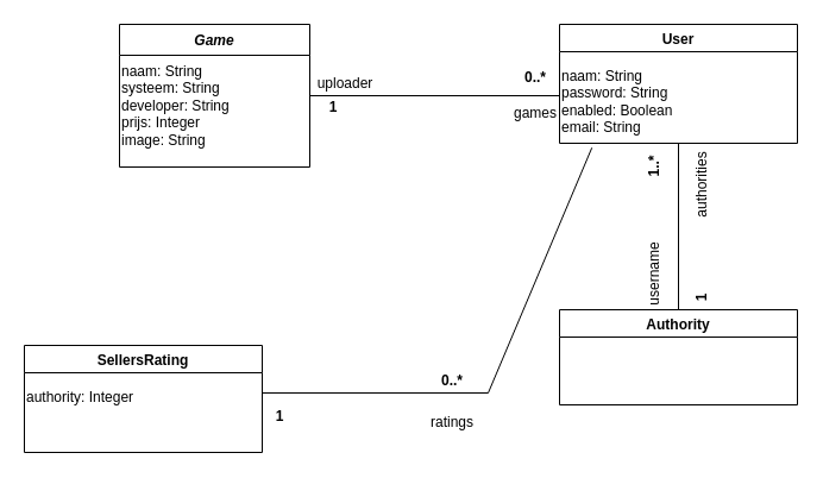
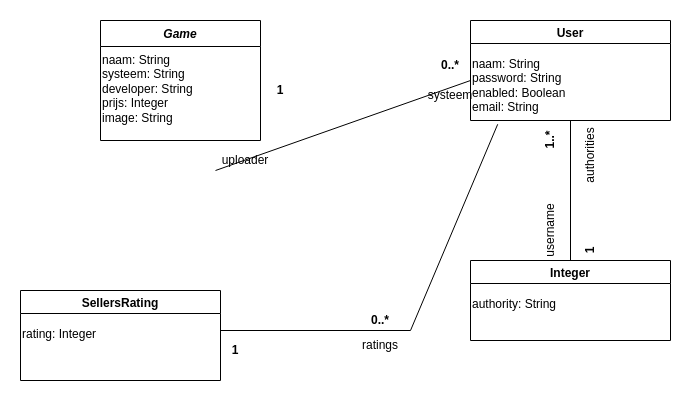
  <mxCell id="0" />
  <mxCell id="1" parent="0" />
  <mxCell id="2" value="Game" style="swimlane;fontStyle=3;align=center;verticalAlign=top;childLayout=stackLayout;horizontal=1;startSize=26;horizontalStack=0;resizeParent=1;resizeLast=0;collapsible=1;marginBottom=0;rounded=0;shadow=0;strokeWidth=1;" parent="1" vertex="1"><mxGeometry x="100" y="20" width="160" height="120" as="geometry"><mxRectangle x="230" y="140" width="160" height="26" as="alternateBounds" /></mxGeometry></mxCell>
  <mxCell id="3" value="naam: String&lt;br&gt;systeem: String&lt;br&gt;developer: String&lt;br&gt;prijs: Integer&lt;br&gt;image: String" style="text;html=1;strokeColor=none;fillColor=none;align=left;verticalAlign=top;whiteSpace=wrap;rounded=0;" vertex="1" parent="2"><mxGeometry y="26" width="160" height="84" as="geometry" /></mxCell>
  <mxCell id="4" value="User" style="swimlane;" vertex="1" parent="1"><mxGeometry x="470" y="20" width="200" height="100" as="geometry" /></mxCell>
  <mxCell id="5" value="naam: String&lt;br&gt;password: String&lt;br&gt;enabled: Boolean&lt;br&gt;email: String" style="text;html=1;strokeColor=none;fillColor=none;align=left;verticalAlign=top;whiteSpace=wrap;rounded=0;" vertex="1" parent="4"><mxGeometry y="30" width="200" height="70" as="geometry" /></mxCell>
  <mxCell id="6" style="edgeStyle=orthogonalEdgeStyle;rounded=0;orthogonalLoop=1;jettySize=auto;html=1;exitX=0.5;exitY=1;exitDx=0;exitDy=0;" edge="1" parent="4" source="5" target="5"><mxGeometry relative="1" as="geometry" /></mxCell>
- <mxCell id="7" value="uploader" style="text;html=1;strokeColor=none;fillColor=none;align=center;verticalAlign=middle;whiteSpace=wrap;rounded=0;" vertex="1" parent="1"><mxGeometry x="260" y="60" width="60" height="20" as="geometry" /></mxCell>
+ <mxCell id="7" value="uploader" style="text;html=1;strokeColor=none;fillColor=none;align=center;verticalAlign=middle;whiteSpace=wrap;rounded=0;" vertex="1" parent="1"><mxGeometry x="215" y="150" width="60" height="20" as="geometry" /></mxCell>
  <mxCell id="8" value="&lt;b&gt;1&lt;/b&gt;" style="text;html=1;strokeColor=none;fillColor=none;align=center;verticalAlign=middle;whiteSpace=wrap;rounded=0;" vertex="1" parent="1"><mxGeometry x="270" y="80" width="20" height="20" as="geometry" /></mxCell>
  <mxCell id="9" value="" style="endArrow=none;html=1;rounded=0;exitX=0;exitY=1;exitDx=0;exitDy=0;" edge="1" parent="1" source="7"><mxGeometry width="50" height="50" relative="1" as="geometry"><mxPoint x="480" y="240" as="sourcePoint" /><mxPoint x="470" y="80" as="targetPoint" /></mxGeometry></mxCell>
- <mxCell id="10" value="games" style="text;html=1;strokeColor=none;fillColor=none;align=center;verticalAlign=middle;whiteSpace=wrap;rounded=0;" vertex="1" parent="1"><mxGeometry x="420" y="80" width="60" height="30" as="geometry" /></mxCell>
+ <mxCell id="10" value="systeem" style="text;html=1;strokeColor=none;fillColor=none;align=center;verticalAlign=middle;whiteSpace=wrap;rounded=0;" vertex="1" parent="1"><mxGeometry x="420" y="80" width="60" height="30" as="geometry" /></mxCell>
  <mxCell id="11" value="&lt;b&gt;0..*&lt;/b&gt;" style="text;html=1;strokeColor=none;fillColor=none;align=center;verticalAlign=middle;whiteSpace=wrap;rounded=0;" vertex="1" parent="1"><mxGeometry x="435" y="55" width="30" height="20" as="geometry" /></mxCell>
- <mxCell id="12" value="Authority" style="swimlane;verticalAlign=middle;" vertex="1" parent="1"><mxGeometry x="470" y="260" width="200" height="80" as="geometry" /></mxCell>
+ <mxCell id="12" value="Integer" style="swimlane;verticalAlign=middle;" vertex="1" parent="1"><mxGeometry x="470" y="260" width="200" height="80" as="geometry" /></mxCell>
+ <mxCell id="13" value="authority: String" style="text;html=1;strokeColor=none;fillColor=none;align=left;verticalAlign=top;whiteSpace=wrap;rounded=0;" vertex="1" parent="12"><mxGeometry y="30" width="200" height="40" as="geometry" /></mxCell>
  <mxCell id="14" value="" style="endArrow=none;html=1;rounded=0;entryX=0.5;entryY=1;entryDx=0;entryDy=0;exitX=0.5;exitY=0;exitDx=0;exitDy=0;" edge="1" parent="1" source="12" target="5"><mxGeometry width="50" height="50" relative="1" as="geometry"><mxPoint x="480" y="240" as="sourcePoint" /><mxPoint x="530" y="190" as="targetPoint" /></mxGeometry></mxCell>
  <mxCell id="15" value="username" style="text;html=1;strokeColor=none;fillColor=none;align=center;verticalAlign=middle;whiteSpace=wrap;rounded=0;rotation=-90;" vertex="1" parent="1"><mxGeometry x="520" y="220" width="60" height="20" as="geometry" /></mxCell>
  <mxCell id="16" value="&lt;b&gt;1&lt;/b&gt;" style="text;html=1;strokeColor=none;fillColor=none;align=center;verticalAlign=middle;whiteSpace=wrap;rounded=0;rotation=-90;" vertex="1" parent="1"><mxGeometry x="580" y="240" width="20" height="20" as="geometry" /></mxCell>
  <mxCell id="17" value="authorities" style="text;html=1;strokeColor=none;fillColor=none;align=center;verticalAlign=middle;whiteSpace=wrap;rounded=0;rotation=-90;" vertex="1" parent="1"><mxGeometry x="560" y="140" width="60" height="30" as="geometry" /></mxCell>
  <mxCell id="18" value="&lt;b&gt;1..*&lt;/b&gt;" style="text;html=1;strokeColor=none;fillColor=none;align=center;verticalAlign=middle;whiteSpace=wrap;rounded=0;rotation=-90;" vertex="1" parent="1"><mxGeometry x="532.5" y="130" width="35" height="20" as="geometry" /></mxCell>
  <mxCell id="19" value="SellersRating" style="swimlane;" vertex="1" parent="1"><mxGeometry x="20" y="290" width="200" height="90" as="geometry" /></mxCell>
- <mxCell id="20" value="authority: Integer" style="text;html=1;strokeColor=none;fillColor=none;align=left;verticalAlign=top;whiteSpace=wrap;rounded=0;" vertex="1" parent="19"><mxGeometry y="30" width="200" height="40" as="geometry" /></mxCell>
+ <mxCell id="20" value="rating: Integer" style="text;html=1;strokeColor=none;fillColor=none;align=left;verticalAlign=top;whiteSpace=wrap;rounded=0;" vertex="1" parent="19"><mxGeometry y="30" width="200" height="40" as="geometry" /></mxCell>
  <mxCell id="21" value="" style="endArrow=none;html=1;rounded=0;entryX=0.136;entryY=1.054;entryDx=0;entryDy=0;entryPerimeter=0;exitX=1;exitY=0.25;exitDx=0;exitDy=0;" edge="1" parent="1" source="20" target="5"><mxGeometry width="50" height="50" relative="1" as="geometry"><mxPoint x="400" y="240" as="sourcePoint" /><mxPoint x="450" y="190" as="targetPoint" /><Array as="points"><mxPoint x="410" y="330" /></Array></mxGeometry></mxCell>
  <mxCell id="22" value="1" style="text;html=1;strokeColor=none;fillColor=none;align=center;verticalAlign=middle;whiteSpace=wrap;rounded=0;fontStyle=1" vertex="1" parent="1"><mxGeometry x="220" y="340" width="30" height="20" as="geometry" /></mxCell>
- <mxCell id="23" value="ratings" style="text;html=1;strokeColor=none;fillColor=none;align=center;verticalAlign=middle;whiteSpace=wrap;rounded=0;" vertex="1" parent="1"><mxGeometry x="350" y="340" width="60" height="30" as="geometry" /></mxCell>
+ <mxCell id="23" value="ratings" style="text;html=1;strokeColor=none;fillColor=none;align=center;verticalAlign=middle;whiteSpace=wrap;rounded=0;" vertex="1" parent="1"><mxGeometry x="350" y="330" width="60" height="30" as="geometry" /></mxCell>
  <mxCell id="24" value="&lt;b&gt;0..*&lt;/b&gt;" style="text;html=1;strokeColor=none;fillColor=none;align=center;verticalAlign=middle;whiteSpace=wrap;rounded=0;" vertex="1" parent="1"><mxGeometry x="365" y="310" width="30" height="20" as="geometry" /></mxCell>
